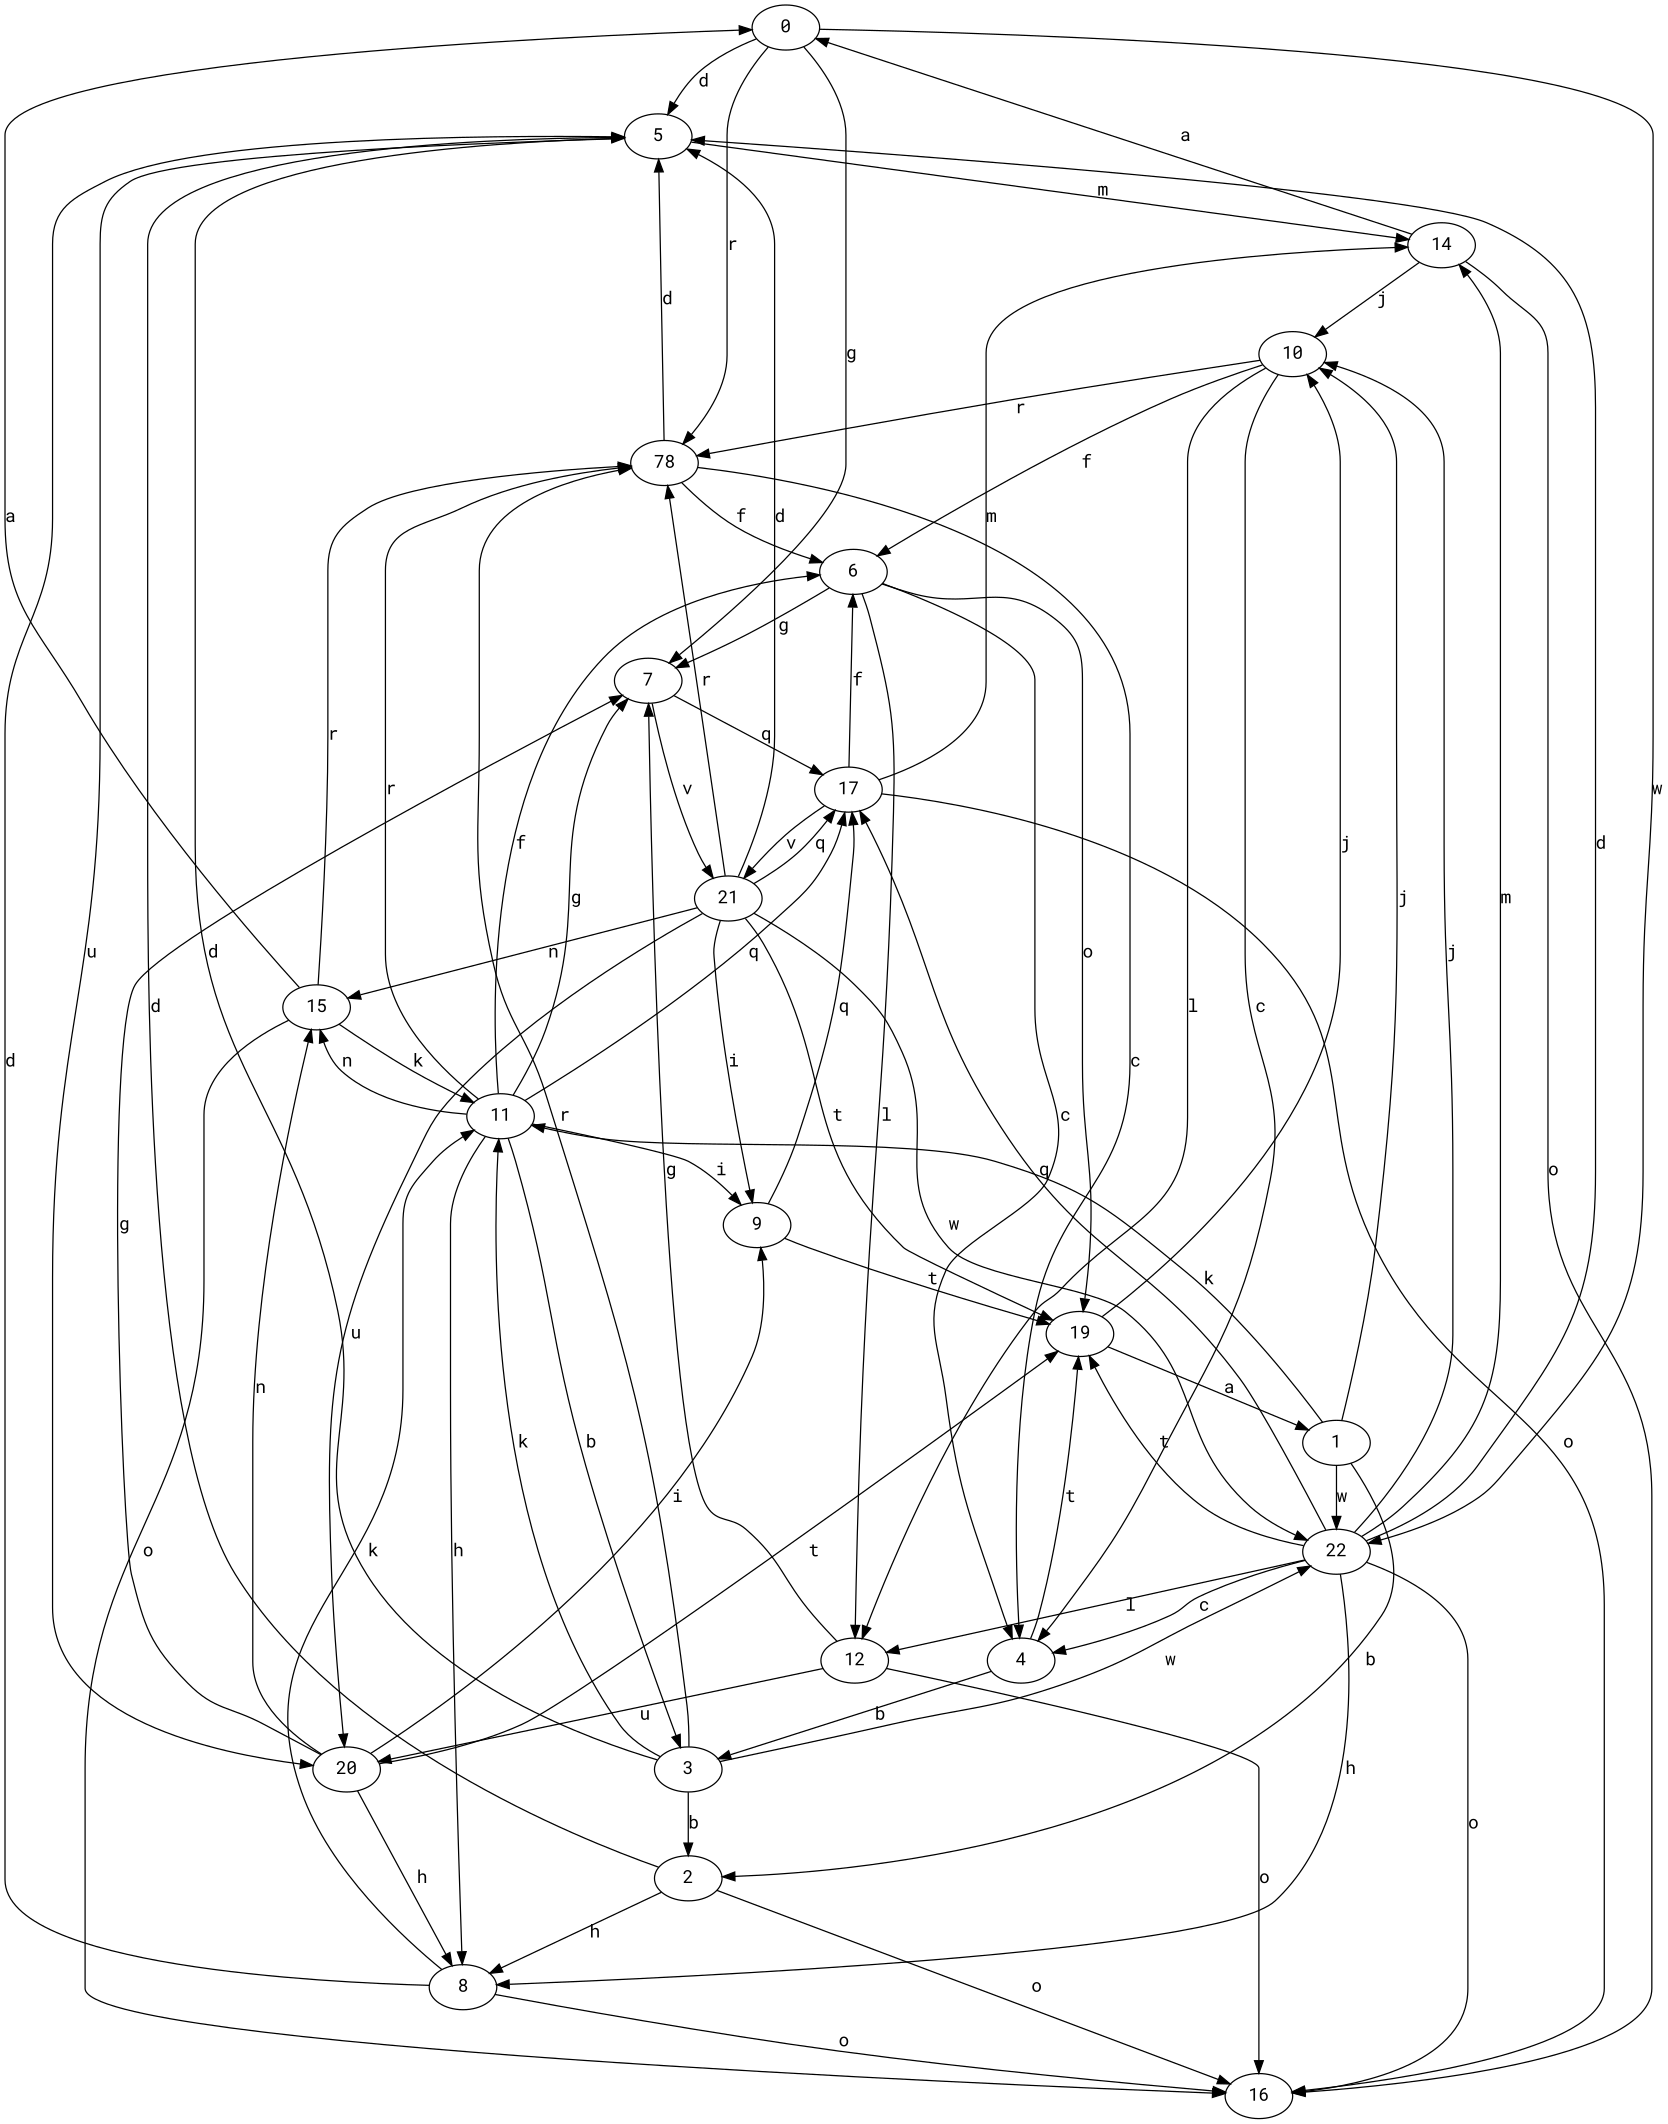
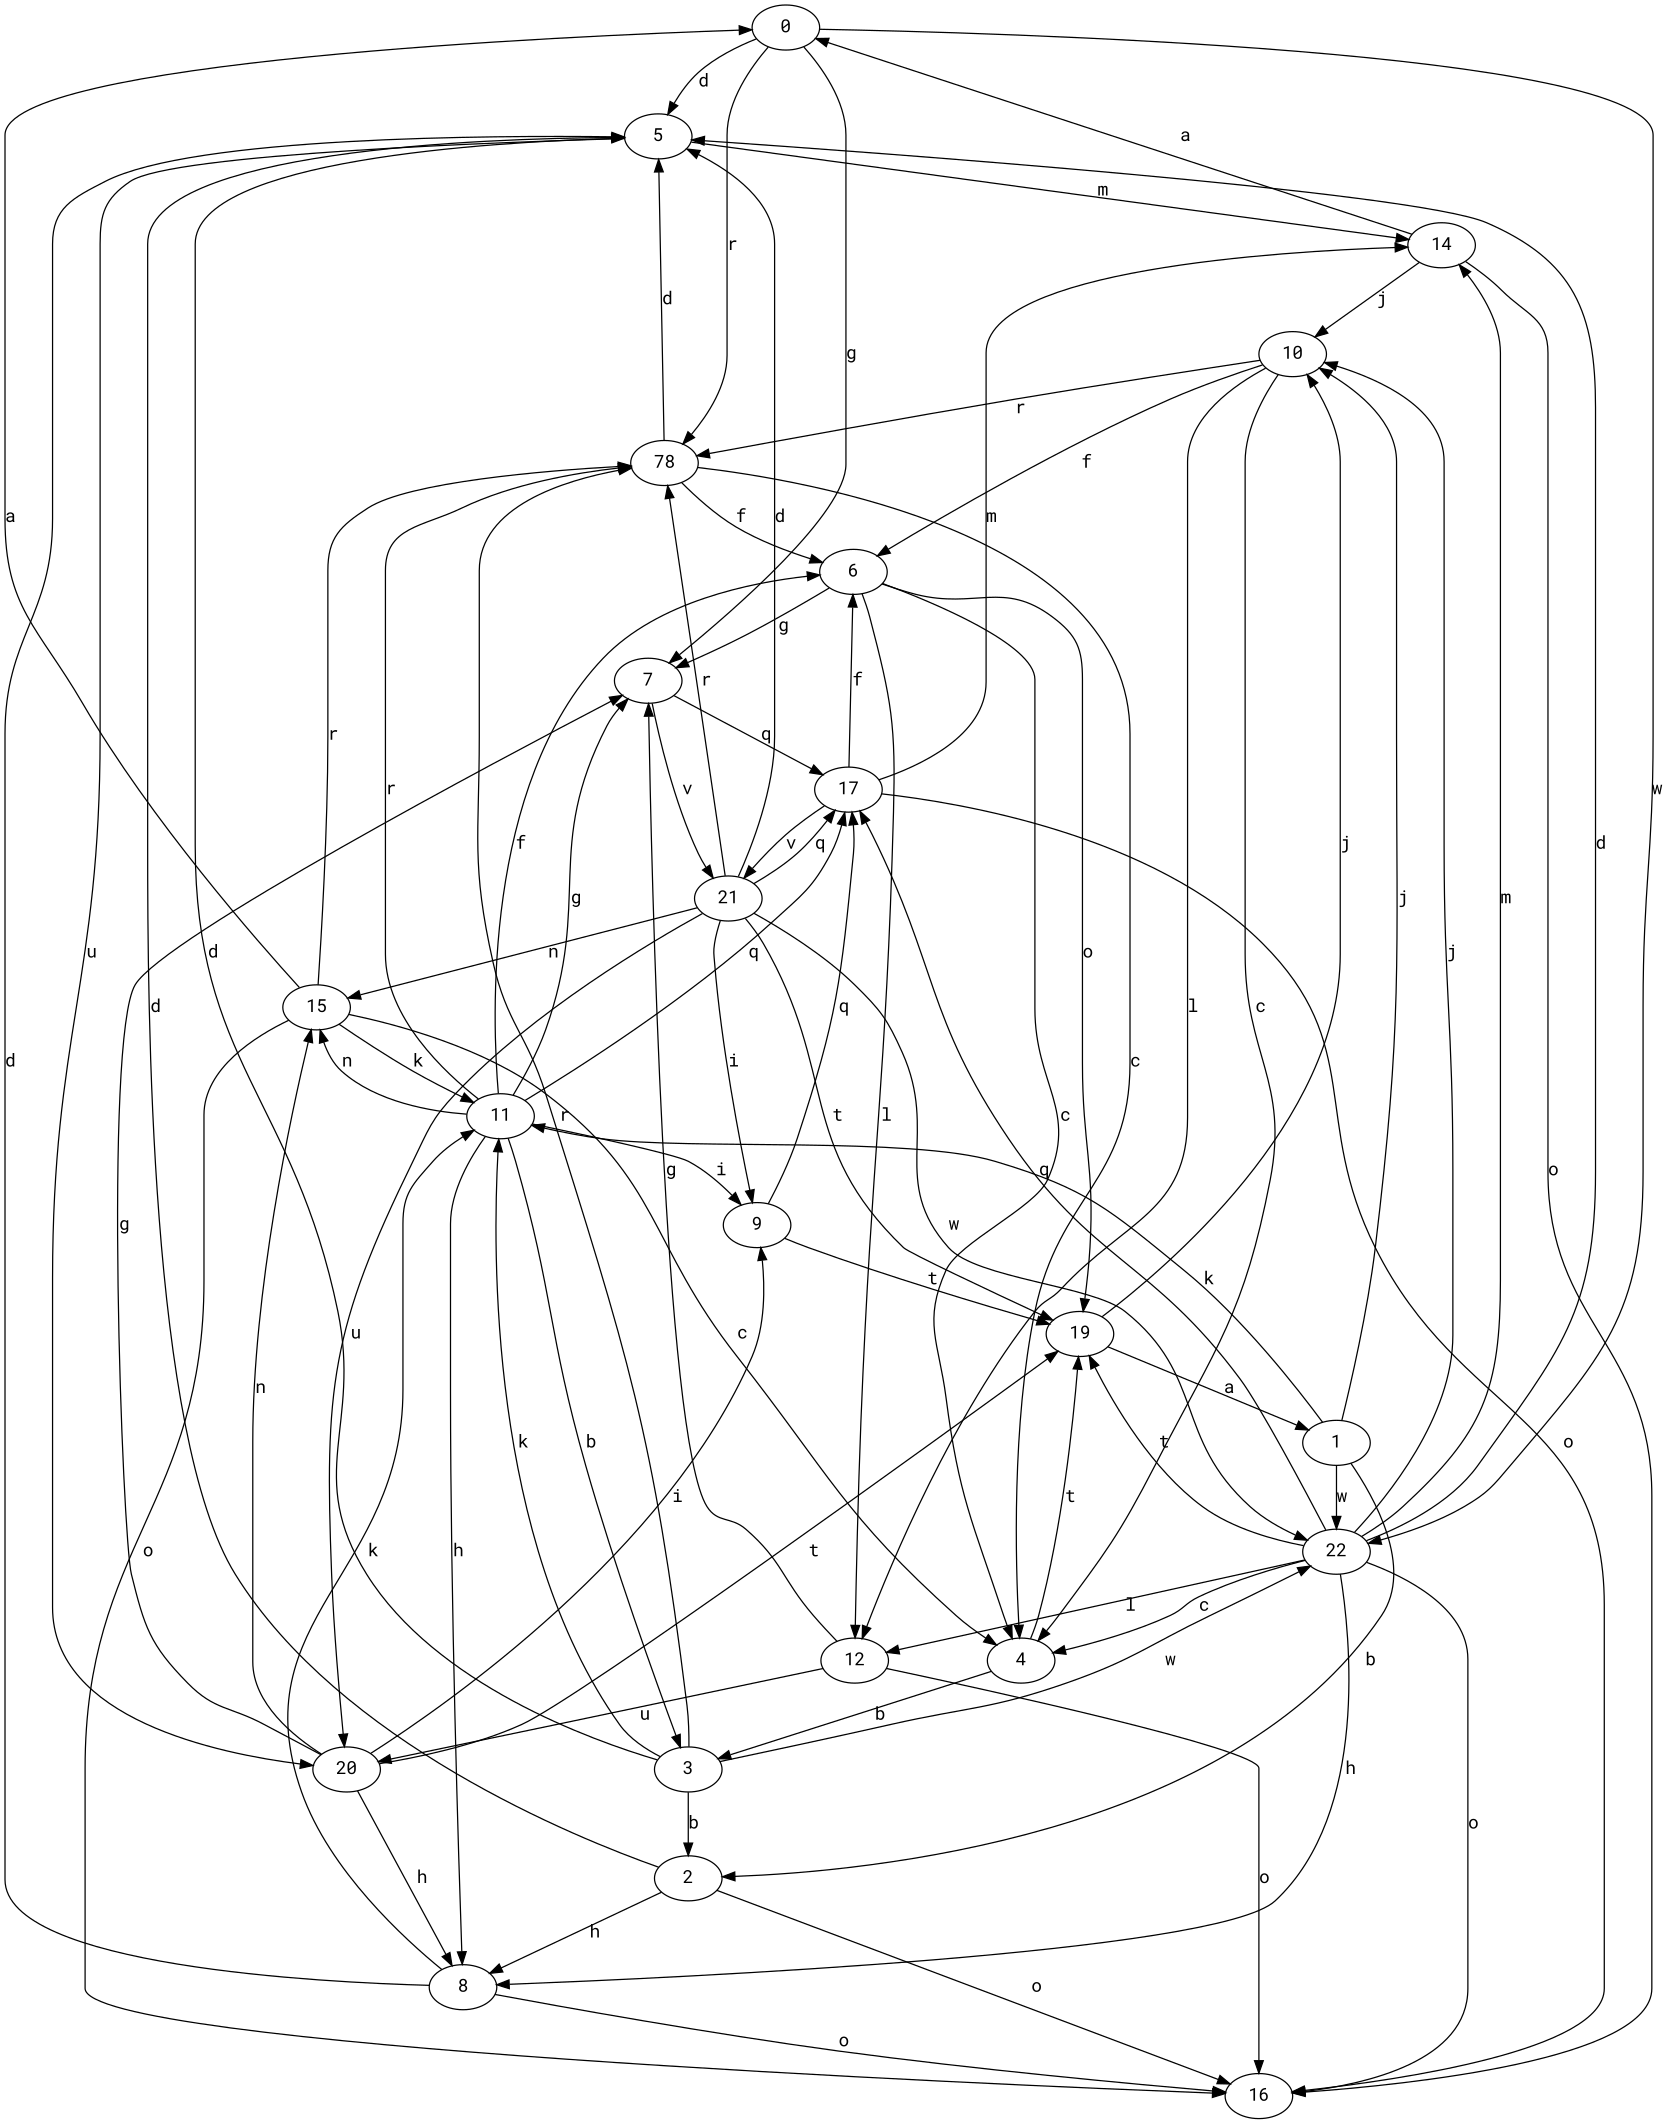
  strict digraph {
    fontname="Roboto Mono"
    node [fontname="Roboto Mono"]
    edge [fontname="Roboto Mono"]
    0
    5
    7
    n4 [label=78]
    22
    14
    20
    17
    21
    4
    6
    10
    8
    16
    19
    12
    1
    2
    11
    3
    9
    15
    0 -> 5 [label=d]
    0 -> 7 [label=g]
    0 -> n4 [label=r]
    0 -> 22 [label=w]
    5 -> 14 [label=m]
    5 -> 20 [label=u]
    7 -> 17 [label=q]
    7 -> 21 [label=v]
    n4 -> 5 [label=d]
    n4 -> 4 [label=c]
    n4 -> 6 [label=f]
    22 -> 5 [label=d]
    22 -> 14 [label=m]
    22 -> 17 [label=q]
    22 -> 4 [label=c]
    22 -> 10 [label=j]
    22 -> 8 [label=h]
    22 -> 16 [label=o]
    22 -> 19 [label=t]
    22 -> 12 [label=l]
    14 -> 0 [label=a]
    14 -> 10 [label=j]
    14 -> 16 [label=o]
    20 -> 7 [label=g]
    20 -> 8 [label=h]
    20 -> 19 [label=t]
    20 -> 9 [label=i]
    20 -> 15 [label=n]
    17 -> 14 [label=m]
    17 -> 21 [label=v]
    17 -> 6 [label=f]
    17 -> 16 [label=o]
    21 -> 5 [label=d]
    21 -> n4 [label=r]
    21 -> 22 [label=w]
    21 -> 20 [label=u]
    21 -> 17 [label=q]
    21 -> 19 [label=t]
    21 -> 9 [label=i]
    21 -> 15 [label=n]
    4 -> 19 [label=t]
    4 -> 3 [label=b]
    6 -> 7 [label=g]
    6 -> 4 [label=c]
    6 -> 19 [label=o]
    6 -> 12 [label=l]
    10 -> n4 [label=r]
    10 -> 4 [label=c]
    10 -> 6 [label=f]
    10 -> 12 [label=l]
    8 -> 5 [label=d]
    8 -> 16 [label=o]
    8 -> 11 [label=k]
    19 -> 10 [label=j]
    19 -> 1 [label=a]
    12 -> 7 [label=g]
    12 -> 20 [label=u]
    12 -> 16 [label=o]
    1 -> 22 [label=w]
    1 -> 10 [label=j]
    1 -> 2 [label=b]
    1 -> 11 [label=k]
    2 -> 5 [label=d]
    2 -> 8 [label=h]
    2 -> 16 [label=o]
    11 -> 7 [label=g]
    11 -> n4 [label=r]
    11 -> 17 [label=q]
    11 -> 6 [label=f]
    11 -> 8 [label=h]
    11 -> 3 [label=b]
    11 -> 9 [label=i]
    11 -> 15 [label=n]
    3 -> 5 [label=d]
    3 -> n4 [label=r]
    3 -> 22 [label=w]
    3 -> 2 [label=b]
    3 -> 11 [label=k]
    9 -> 17 [label=q]
    9 -> 19 [label=t]
    15 -> 0 [label=a]
    15 -> n4 [label=r]
+   15 -> 4 [label=c]
    15 -> 16 [label=o]
    15 -> 11 [label=k]
  }
